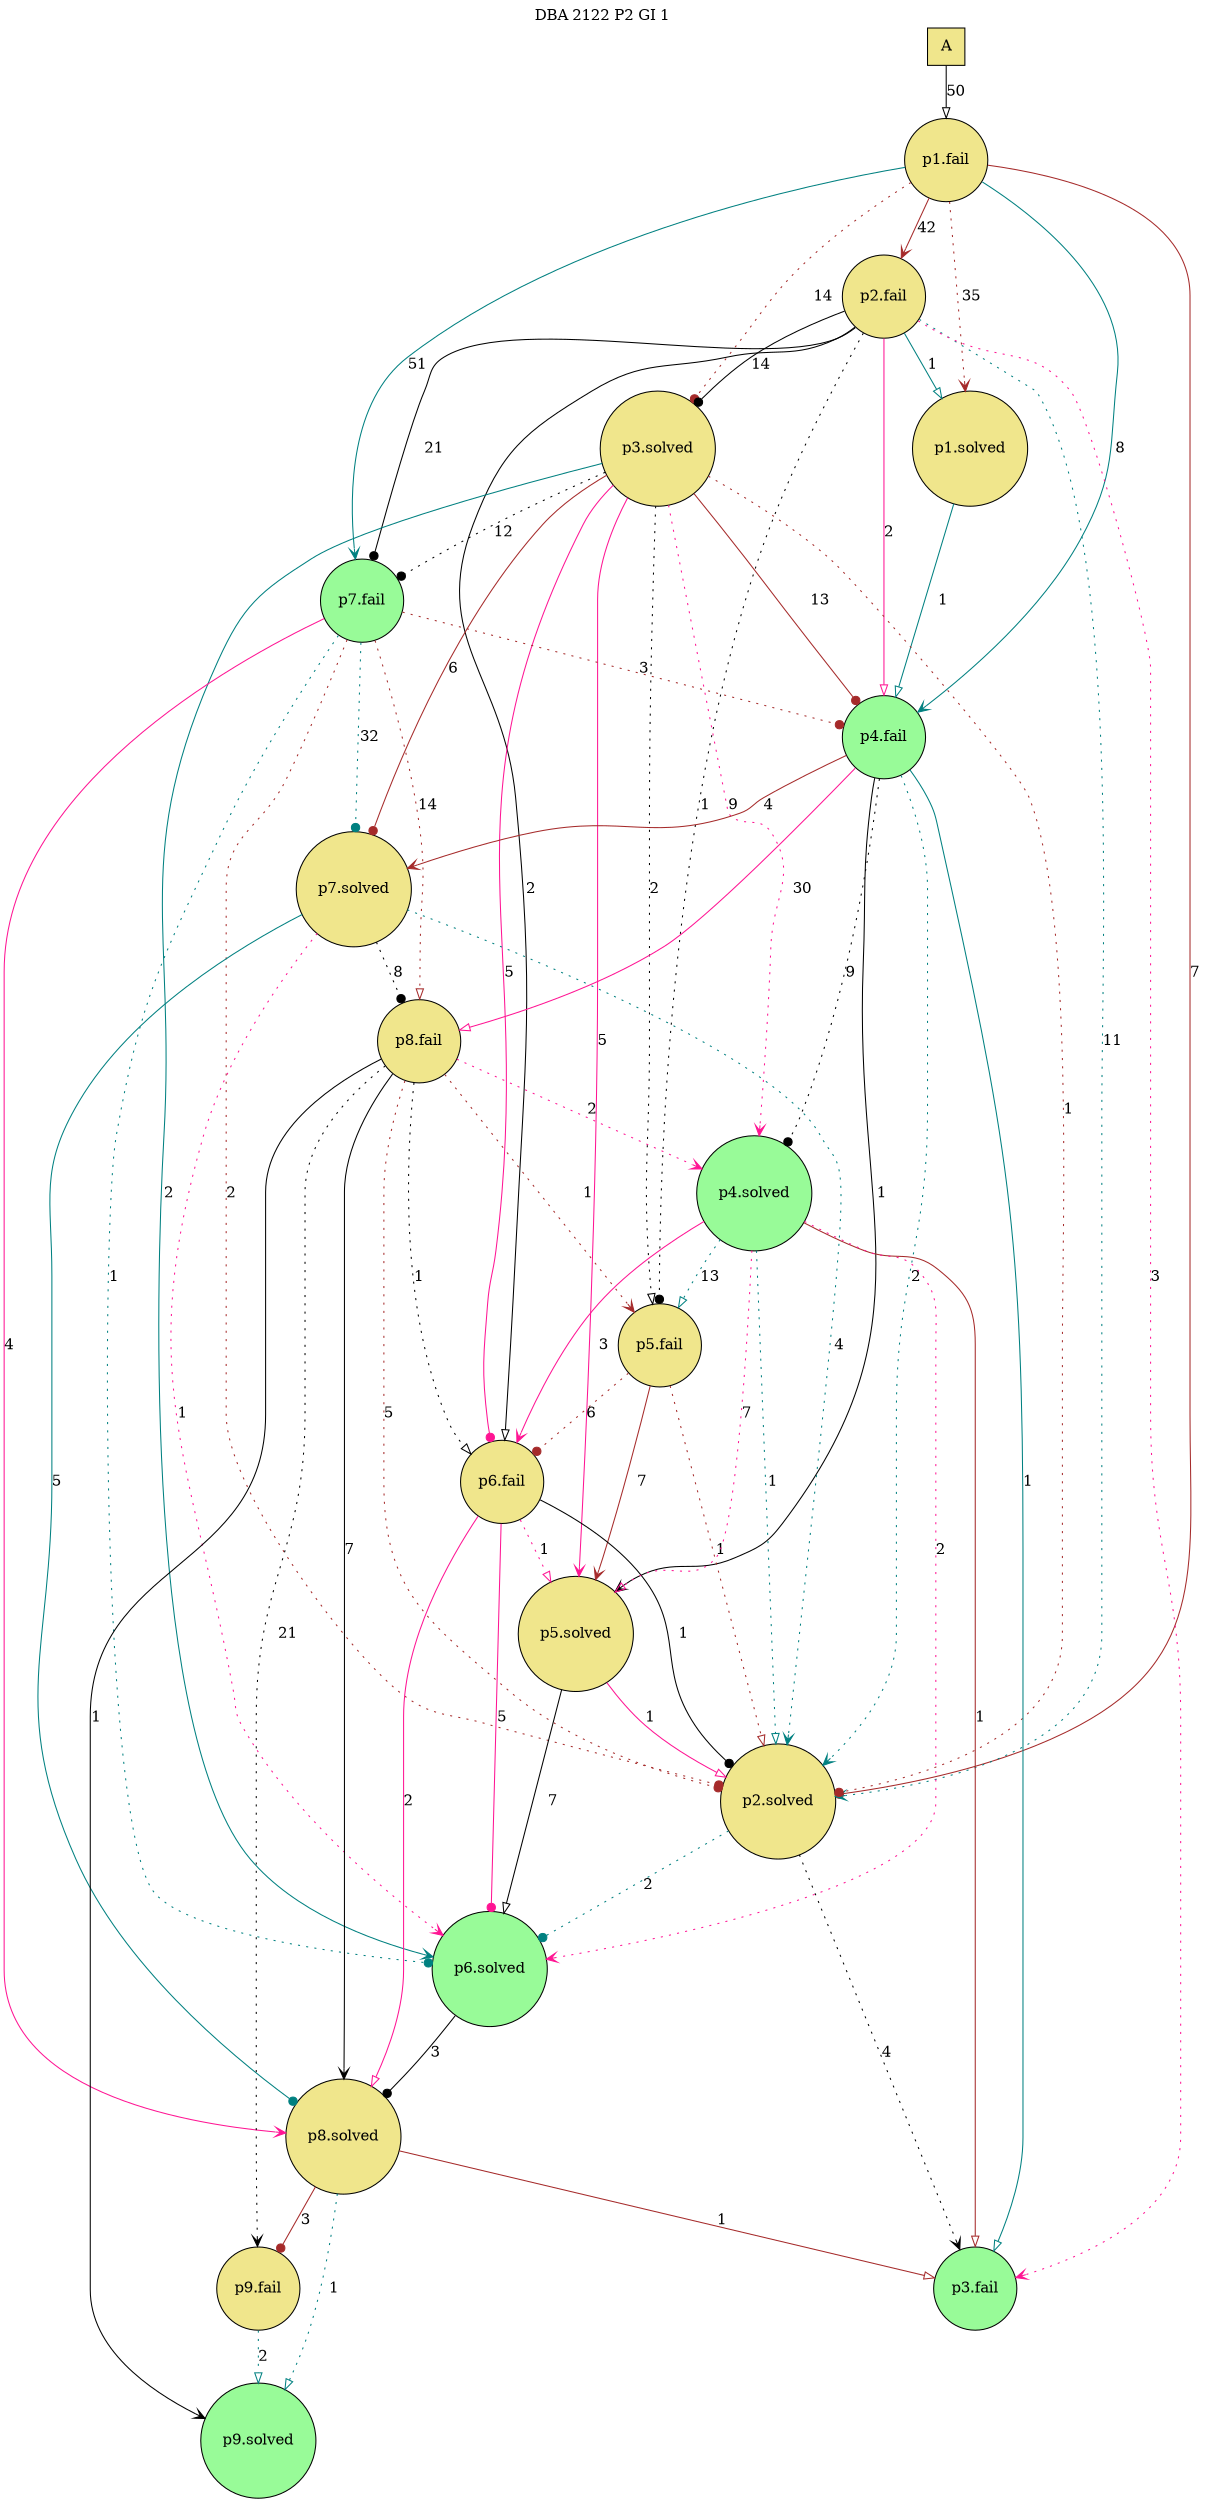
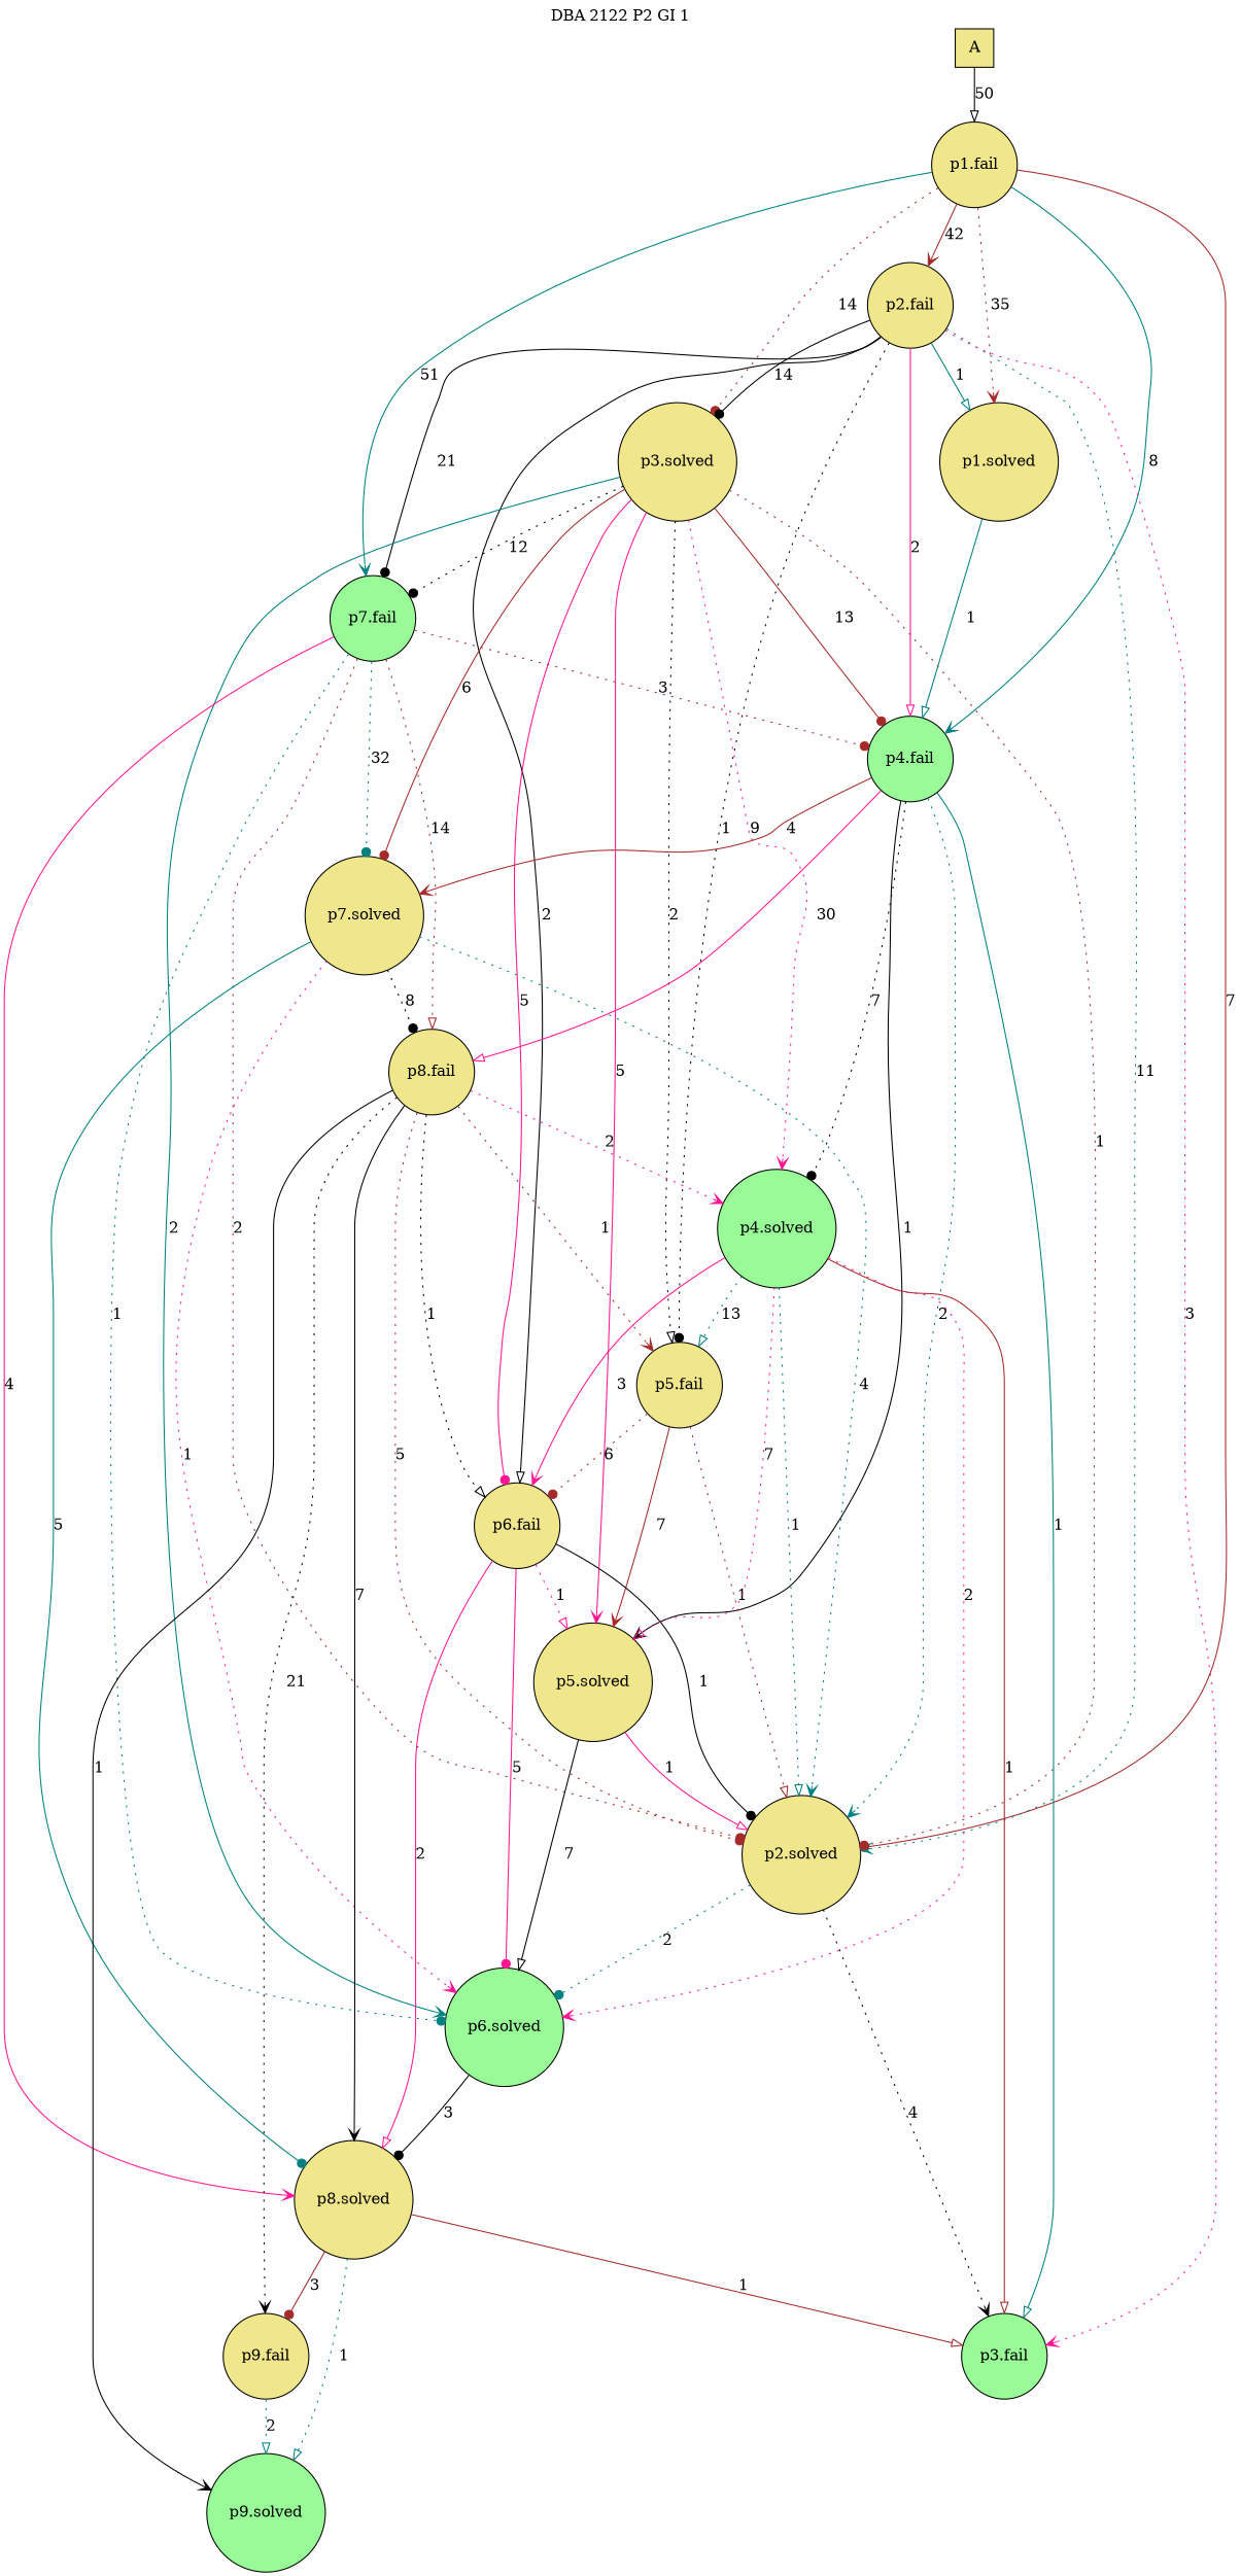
  digraph {
    label=" DBA 2122 P2 GI 1 "
    labelloc=tl
    rankdir=TB
    node [fillcolor=khaki shape=circle style=filled]
    edge [arrowhead=vee color=brown style=solid]
    n1 [label=A shape=square]
    n2 [label="p1.fail"]
    n3 [label="p1.solved"]
    n4 [label="p2.fail"]
    n5 [label="p2.solved"]
    n6 [label="p3.solved"]
    n7 [fillcolor=palegreen label="p4.fail"]
    n8 [fillcolor=palegreen label="p7.fail"]
    n9 [label="p5.fail"]
    n10 [label="p6.fail"]
    n11 [fillcolor=palegreen label="p3.fail"]
    n12 [fillcolor=palegreen label="p6.solved"]
    n13 [fillcolor=palegreen label="p4.solved"]
    n14 [label="p5.solved"]
    n15 [label="p7.solved"]
    n16 [label="p8.fail"]
    n17 [label="p8.solved"]
    n18 [label="p9.fail"]
    n19 [fillcolor=palegreen label="p9.solved"]
    n1 -> n2 [arrowhead=onormal color=black label=50]
    n2 -> n3 [label=35 style=dotted]
    n2 -> n4 [label=42]
    n2 -> n5 [arrowhead=dot label=7]
    n2 -> n6 [arrowhead=dot label=14 style=dotted]
    n2 -> n7 [color=teal label=8]
    n2 -> n8 [color=teal label=51]
    n3 -> n7 [arrowhead=onormal color=teal label=1]
    n4 -> n3 [arrowhead=onormal color=teal label=1]
    n4 -> n5 [color=teal label=11 style=dotted]
    n4 -> n6 [arrowhead=dot color=black label=14]
    n4 -> n7 [arrowhead=onormal color=deeppink label=2]
    n4 -> n8 [arrowhead=dot color=black label=21]
    n4 -> n9 [arrowhead=dot color=black label=1 style=dotted]
    n4 -> n10 [arrowhead=onormal color=black label=2]
    n4 -> n11 [color=deeppink label=3 style=dotted]
    n5 -> n11 [color=black label=4 style=dotted]
    n5 -> n12 [arrowhead=dot color=teal label=2 style=dotted]
    n6 -> n5 [arrowhead=dot label=1 style=dotted]
    n6 -> n7 [arrowhead=dot label=13]
    n6 -> n8 [arrowhead=dot color=black label=12 style=dotted]
    n6 -> n9 [arrowhead=onormal color=black label=2 style=dotted]
    n6 -> n10 [arrowhead=dot color=deeppink label=5]
    n6 -> n12 [color=teal label=2]
    n6 -> n13 [color=deeppink label=9 style=dotted]
    n6 -> n14 [color=deeppink label=5]
    n6 -> n15 [arrowhead=dot label=6]
    n7 -> n5 [color=teal label=2 style=dotted]
    n7 -> n11 [arrowhead=onormal color=teal label=1]
-   n7 -> n13 [arrowhead=dot color=black label=9 style=dotted]
+   n7 -> n13 [arrowhead=dot color=black label=7 style=dotted]
    n7 -> n14 [color=black label=1]
    n7 -> n15 [label=4]
    n7 -> n16 [arrowhead=onormal color=deeppink label=30]
    n8 -> n5 [arrowhead=dot label=2 style=dotted]
    n8 -> n7 [arrowhead=dot label=3 style=dotted]
    n8 -> n12 [arrowhead=dot color=teal label=1 style=dotted]
    n8 -> n15 [arrowhead=dot color=teal label=32 style=dotted]
    n8 -> n16 [arrowhead=onormal label=14 style=dotted]
    n8 -> n17 [color=deeppink label=4]
    n9 -> n5 [arrowhead=onormal label=1 style=dotted]
    n9 -> n10 [arrowhead=dot label=6 style=dotted]
    n9 -> n14 [label=7]
    n10 -> n5 [arrowhead=dot color=black label=1]
    n10 -> n12 [arrowhead=dot color=deeppink label=5]
    n10 -> n14 [arrowhead=onormal color=deeppink label=1 style=dotted]
    n10 -> n17 [arrowhead=onormal color=deeppink label=2]
    n12 -> n17 [arrowhead=dot color=black label=3]
    n13 -> n5 [arrowhead=onormal color=teal label=1 style=dotted]
    n13 -> n9 [arrowhead=onormal color=teal label=13 style=dotted]
    n13 -> n10 [color=deeppink label=3]
    n13 -> n11 [arrowhead=onormal label=1]
    n13 -> n12 [color=deeppink label=2 style=dotted]
    n13 -> n14 [arrowhead=onormal color=deeppink label=7 style=dotted]
    n14 -> n5 [arrowhead=onormal color=deeppink label=1]
    n14 -> n12 [arrowhead=onormal color=black label=7]
    n15 -> n5 [color=teal label=4 style=dotted]
    n15 -> n12 [color=deeppink label=1 style=dotted]
    n15 -> n16 [arrowhead=dot color=black label=8 style=dotted]
    n15 -> n17 [arrowhead=dot color=teal label=5]
    n16 -> n5 [arrowhead=dot label=5 style=dotted]
    n16 -> n9 [label=1 style=dotted]
    n16 -> n10 [arrowhead=onormal color=black label=1 style=dotted]
    n16 -> n13 [color=deeppink label=2 style=dotted]
    n16 -> n17 [color=black label=7]
    n16 -> n18 [color=black label=21 style=dotted]
    n16 -> n19 [color=black label=1]
    n17 -> n11 [arrowhead=onormal label=1]
    n17 -> n18 [arrowhead=dot label=3]
    n17 -> n19 [arrowhead=onormal color=teal label=1 style=dotted]
    n18 -> n19 [arrowhead=onormal color=teal label=2 style=dotted]
  }
